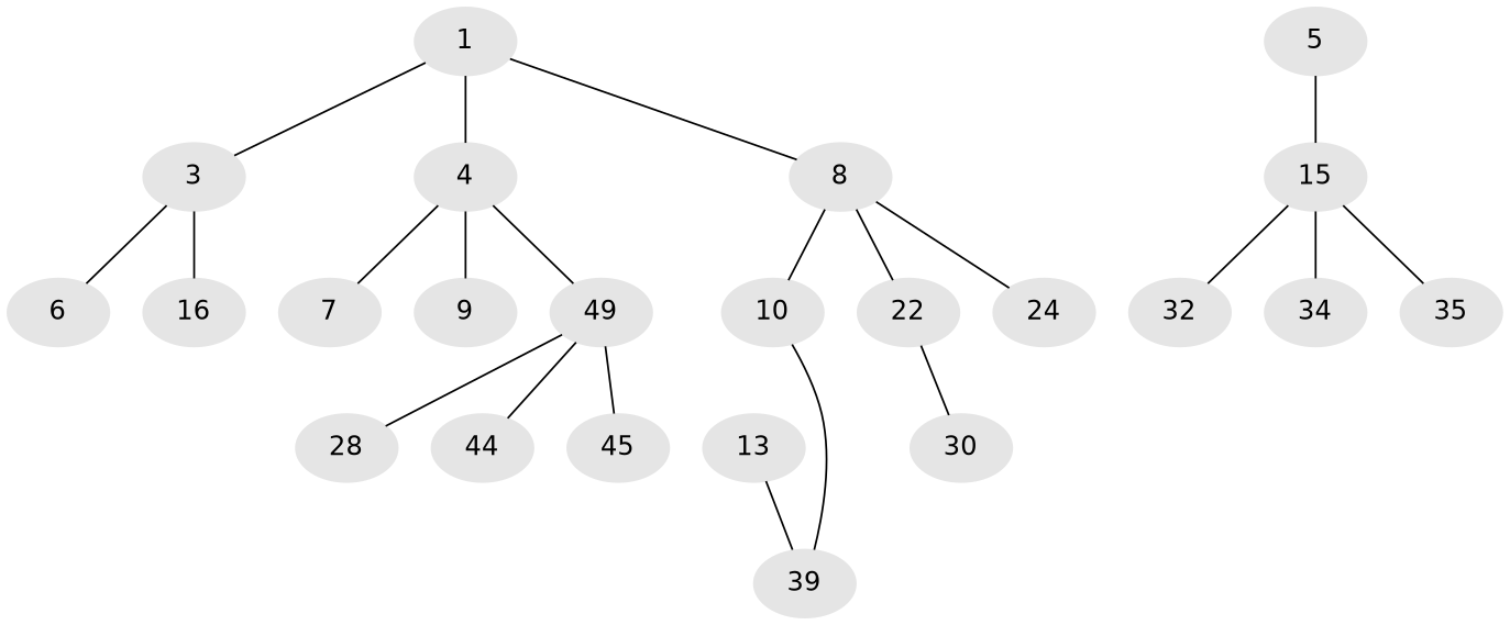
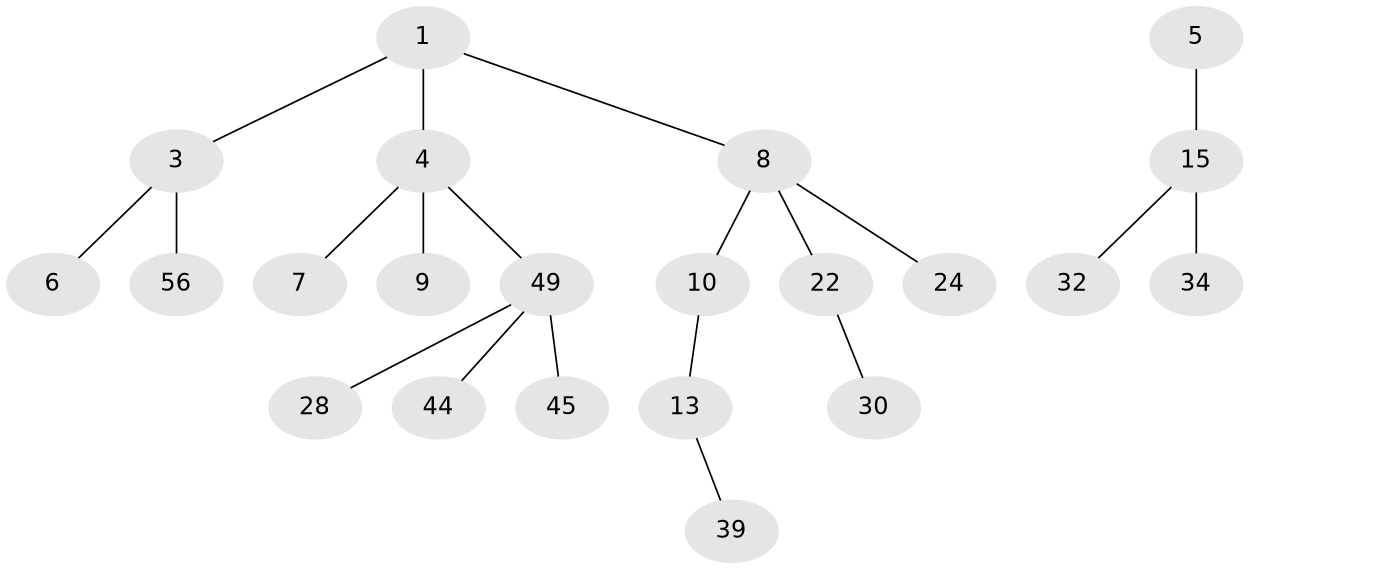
  graph {
    fontname="DejaVu Sans"
    node [color=gray90 fontname="DejaVu Sans" style=filled]
    edge [fontname="DejaVu Sans"]
    1 [super="+2"]
    3
    4 [super="+18"]
    8 [super="+27+48+38+36+20"]
    6
-   16
+   16 [label=56]
    7 [super="+11+41"]
    9
    n9 [label=49 super="+29"]
    15 [super="+26+21"]
    5
    10 [super="+31+12"]
    22
    24
    28
    44
    45 [super="+49"]
    32
    34
-   35
    13 [super="+14"]
    30
    39
    1 -- 3
    1 -- 4
    1 -- 8
    3 -- 6
    3 -- 16
    4 -- 7
    4 -- 9
    4 -- n9
    8 -- 10
    8 -- 22
    8 -- 24
    n9 -- 28
    n9 -- 44
    n9 -- 45
    15 -- 32
    15 -- 34
-   15 -- 35
    5 -- 15
-   10 -- 39
+   10 -- 13
    22 -- 30
    13 -- 39
  }
